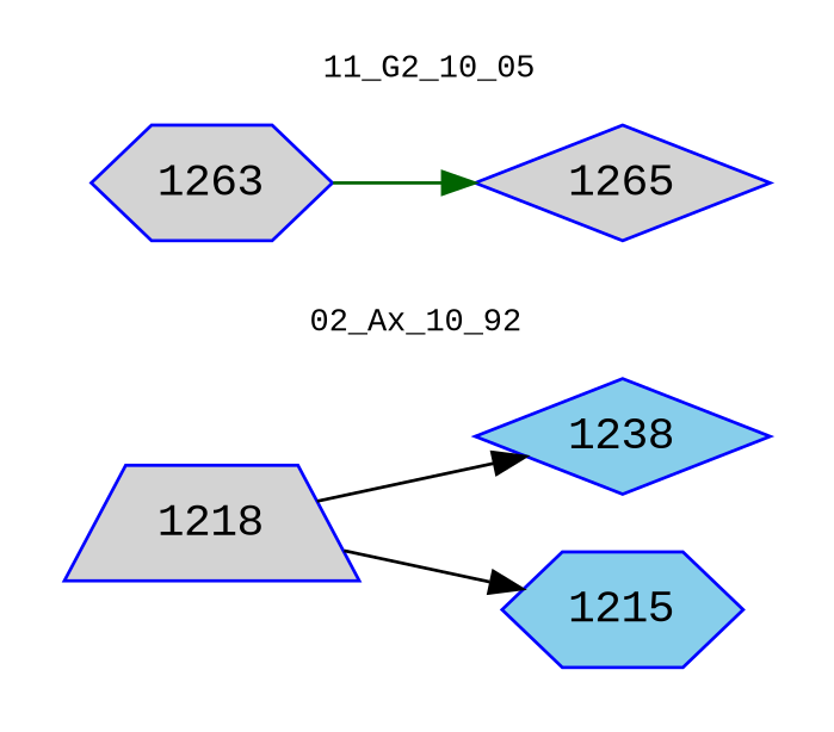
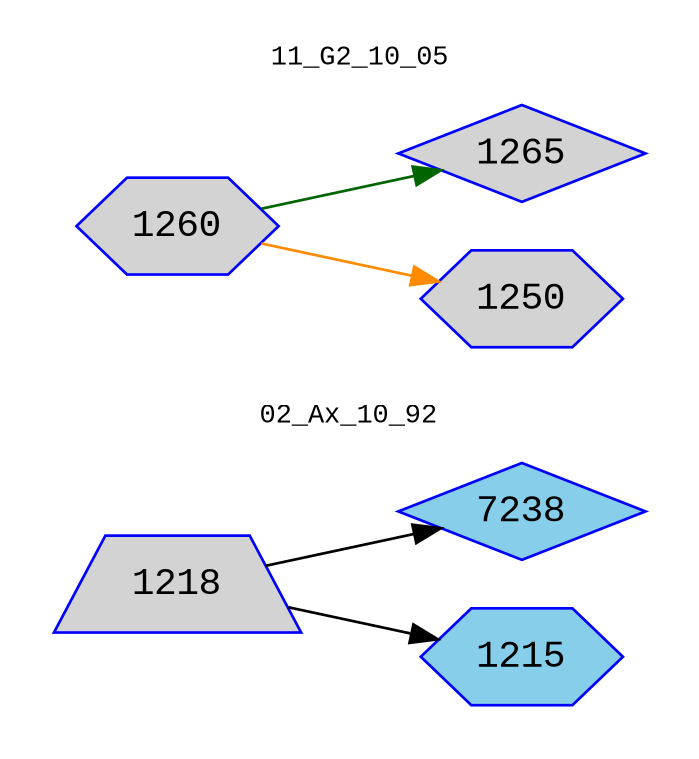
  digraph {
    fontname="Liberation Mono"
    rankdir=LR
    node [color=blue fillcolor=lightgrey fontname="Liberation Mono" shape=hexagon style=filled]
    edge [color=black fontname="Liberation Mono"]
    n1 [label=1218 shape=trapezium]
    n2 [fillcolor=skyblue label=1215]
-   n3 [fillcolor=skyblue label=1238 shape=diamond]
-   n4 [label=1263]
+   n3 [fillcolor=skyblue label=7238 shape=diamond]
+   n4 [label=1260]
+   n5 [label=1250]
    n6 [label=1265 shape=diamond]
    subgraph cluster_1 {
      color=white
      fontsize=10
      label="02_Ax_10_92"
      n1
      n2
      n3
    }
    subgraph cluster_2 {
      color=white
      fontsize=10
      label="11_G2_10_05"
      n4
+     n5
      n6
    }
    n1 -> n2
    n1 -> n3
+   n4 -> n5 [color=darkorange]
    n4 -> n6 [color=darkgreen]
  }
